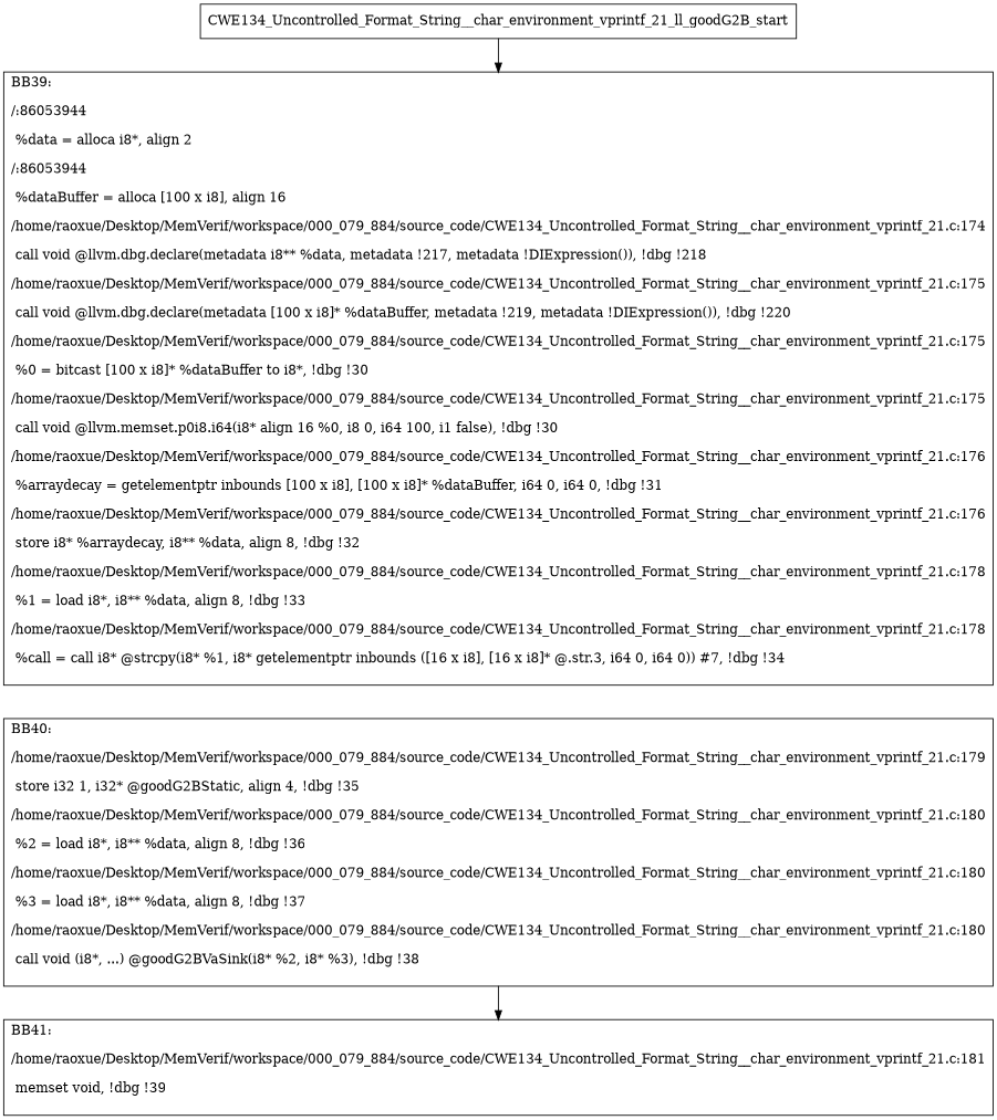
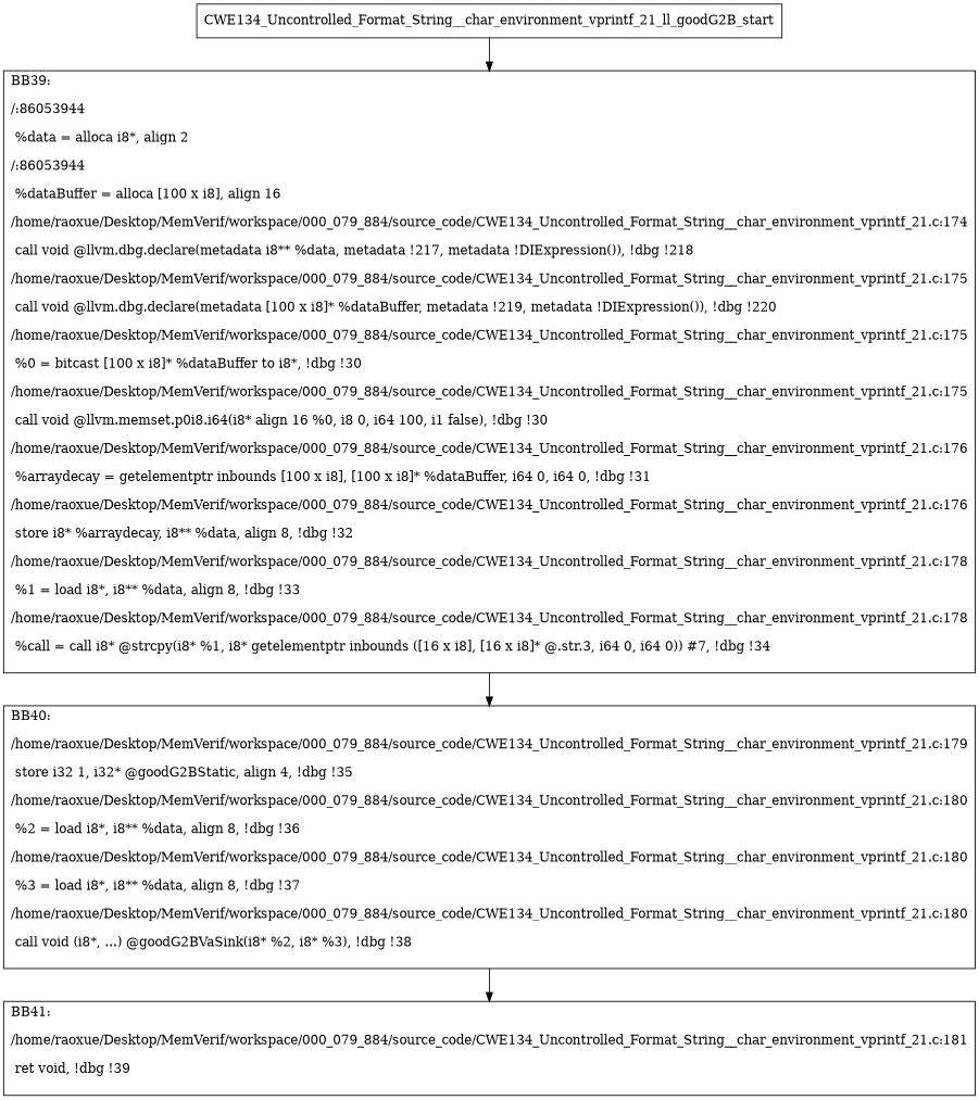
  digraph {
    node [shape=record]
    n1 [label="{CWE134_Uncontrolled_Format_String__char_environment_vprintf_21_ll_goodG2B_start}"]
    n2 [label="{BB39:\l\l/:86053944\l\n  %data = alloca i8*, align 2\l\n/:86053944\l\n  %dataBuffer = alloca [100 x i8], align 16\l\n/home/raoxue/Desktop/MemVerif/workspace/000_079_884/source_code/CWE134_Uncontrolled_Format_String__char_environment_vprintf_21.c:174\l\n  call void @llvm.dbg.declare(metadata i8** %data, metadata !217, metadata !DIExpression()), !dbg !218\l\n/home/raoxue/Desktop/MemVerif/workspace/000_079_884/source_code/CWE134_Uncontrolled_Format_String__char_environment_vprintf_21.c:175\l\n  call void @llvm.dbg.declare(metadata [100 x i8]* %dataBuffer, metadata !219, metadata !DIExpression()), !dbg !220\l\n/home/raoxue/Desktop/MemVerif/workspace/000_079_884/source_code/CWE134_Uncontrolled_Format_String__char_environment_vprintf_21.c:175\l\n  %0 = bitcast [100 x i8]* %dataBuffer to i8*, !dbg !30\l\n/home/raoxue/Desktop/MemVerif/workspace/000_079_884/source_code/CWE134_Uncontrolled_Format_String__char_environment_vprintf_21.c:175\l\n  call void @llvm.memset.p0i8.i64(i8* align 16 %0, i8 0, i64 100, i1 false), !dbg !30\l\n/home/raoxue/Desktop/MemVerif/workspace/000_079_884/source_code/CWE134_Uncontrolled_Format_String__char_environment_vprintf_21.c:176\l\n  %arraydecay = getelementptr inbounds [100 x i8], [100 x i8]* %dataBuffer, i64 0, i64 0, !dbg !31\l\n/home/raoxue/Desktop/MemVerif/workspace/000_079_884/source_code/CWE134_Uncontrolled_Format_String__char_environment_vprintf_21.c:176\l\n  store i8* %arraydecay, i8** %data, align 8, !dbg !32\l\n/home/raoxue/Desktop/MemVerif/workspace/000_079_884/source_code/CWE134_Uncontrolled_Format_String__char_environment_vprintf_21.c:178\l\n  %1 = load i8*, i8** %data, align 8, !dbg !33\l\n/home/raoxue/Desktop/MemVerif/workspace/000_079_884/source_code/CWE134_Uncontrolled_Format_String__char_environment_vprintf_21.c:178\l\n  %call = call i8* @strcpy(i8* %1, i8* getelementptr inbounds ([16 x i8], [16 x i8]* @.str.3, i64 0, i64 0)) #7, !dbg !34\l\n}"]
    n3 [label="{BB40:\l\l/home/raoxue/Desktop/MemVerif/workspace/000_079_884/source_code/CWE134_Uncontrolled_Format_String__char_environment_vprintf_21.c:179\l\n  store i32 1, i32* @goodG2BStatic, align 4, !dbg !35\l\n/home/raoxue/Desktop/MemVerif/workspace/000_079_884/source_code/CWE134_Uncontrolled_Format_String__char_environment_vprintf_21.c:180\l\n  %2 = load i8*, i8** %data, align 8, !dbg !36\l\n/home/raoxue/Desktop/MemVerif/workspace/000_079_884/source_code/CWE134_Uncontrolled_Format_String__char_environment_vprintf_21.c:180\l\n  %3 = load i8*, i8** %data, align 8, !dbg !37\l\n/home/raoxue/Desktop/MemVerif/workspace/000_079_884/source_code/CWE134_Uncontrolled_Format_String__char_environment_vprintf_21.c:180\l\n  call void (i8*, ...) @goodG2BVaSink(i8* %2, i8* %3), !dbg !38\l\n}"]
-   n4 [label="{BB41:\l\l/home/raoxue/Desktop/MemVerif/workspace/000_079_884/source_code/CWE134_Uncontrolled_Format_String__char_environment_vprintf_21.c:181\l\n  memset void, !dbg !39\l\n}"]
+   n4 [label="{BB41:\l\l/home/raoxue/Desktop/MemVerif/workspace/000_079_884/source_code/CWE134_Uncontrolled_Format_String__char_environment_vprintf_21.c:181\l\n  ret void, !dbg !39\l\n}"]
    n1 -> n2
+   n2 -> n3
    n3 -> n4
  }
